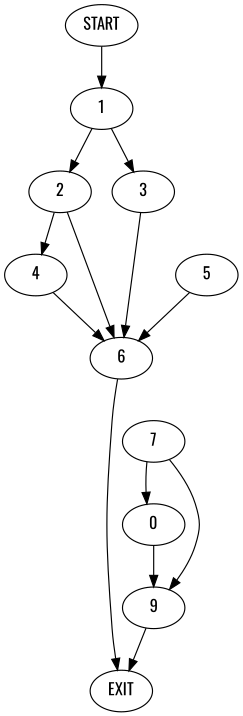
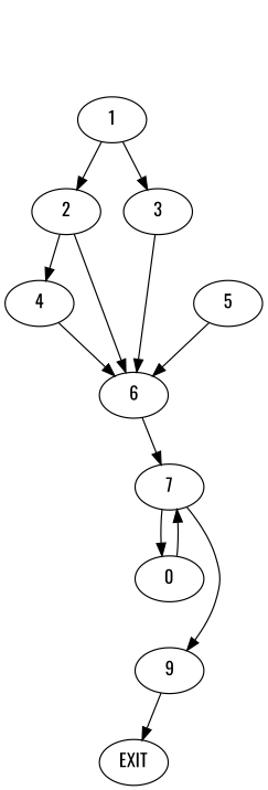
  digraph {
    fontname=Oswald
    node [fontname=Oswald]
    edge [fontname=Oswald]
-   n1 [label=START]
    1
    2
    3
    n5 [label=EXIT]
    4
    6
    5
    7
    n10 [label=0]
    9
-   n1 -> 1
    1 -> 2
    1 -> 3
    2 -> 4
    2 -> 6
    3 -> 6
    4 -> 6
-   6 -> n5
+   6 -> 7
    5 -> 6
    7 -> n10
    7 -> 9
-   n10 -> 9
+   n10 -> 7
    9 -> n5
  }
